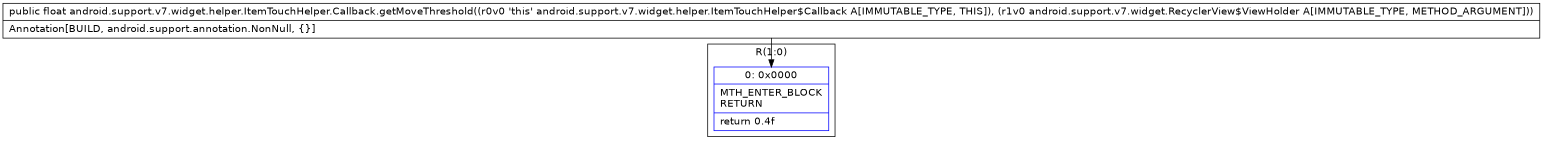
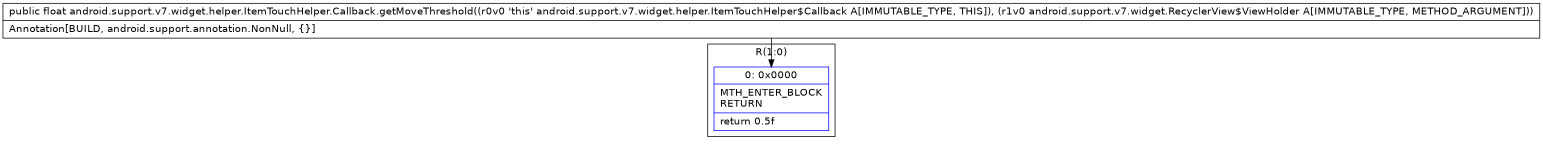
  digraph {
    fontname="DejaVu Sans"
    node [shape=record fontname="DejaVu Sans"]
-   n1 [color=blue label="{0\:\ 0x0000|MTH_ENTER_BLOCK\lRETURN\l|return 0.4f\l}"]
+   n1 [color=blue label="{0\:\ 0x0000|MTH_ENTER_BLOCK\lRETURN\l|return 0.5f\l}"]
    n2 [label="{public float android.support.v7.widget.helper.ItemTouchHelper.Callback.getMoveThreshold((r0v0 'this' android.support.v7.widget.helper.ItemTouchHelper$Callback A[IMMUTABLE_TYPE, THIS]), (r1v0 android.support.v7.widget.RecyclerView$ViewHolder A[IMMUTABLE_TYPE, METHOD_ARGUMENT]))  | Annotation[BUILD, android.support.annotation.NonNull, \{\}]\l}"]
    subgraph cluster_1 {
      label="R(1:0)"
      n1
    }
    n2 -> n1 [fontname="DejaVu Sans"]
  }
